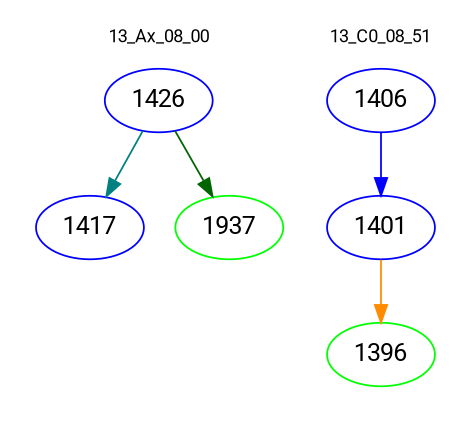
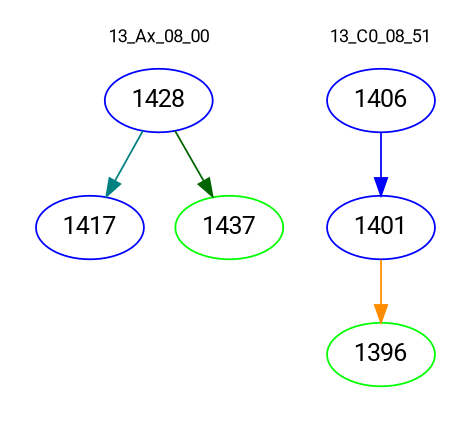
  digraph {
    fontname=Roboto
    node [color=blue fontname=Roboto]
    edge [fontname=Roboto]
-   n1 [label=1426]
+   n1 [label=1428]
    n2 [label=1417]
-   n3 [color=green label=1937]
+   n3 [color=green label=1437]
    n4 [label=1401]
    n5 [color=green label=1396]
    n6 [label=1406]
    subgraph cluster_1 {
      color=white
      fontsize=10
      label="13_Ax_08_00"
      n1
      n2
      n3
    }
    subgraph cluster_2 {
      color=white
      fontsize=10
      label="13_C0_08_51"
      n4
      n5
      n6
    }
    n1 -> n2 [color=teal]
    n1 -> n3 [color=darkgreen]
    n4 -> n5 [color=darkorange]
    n6 -> n4 [color=blue]
  }
